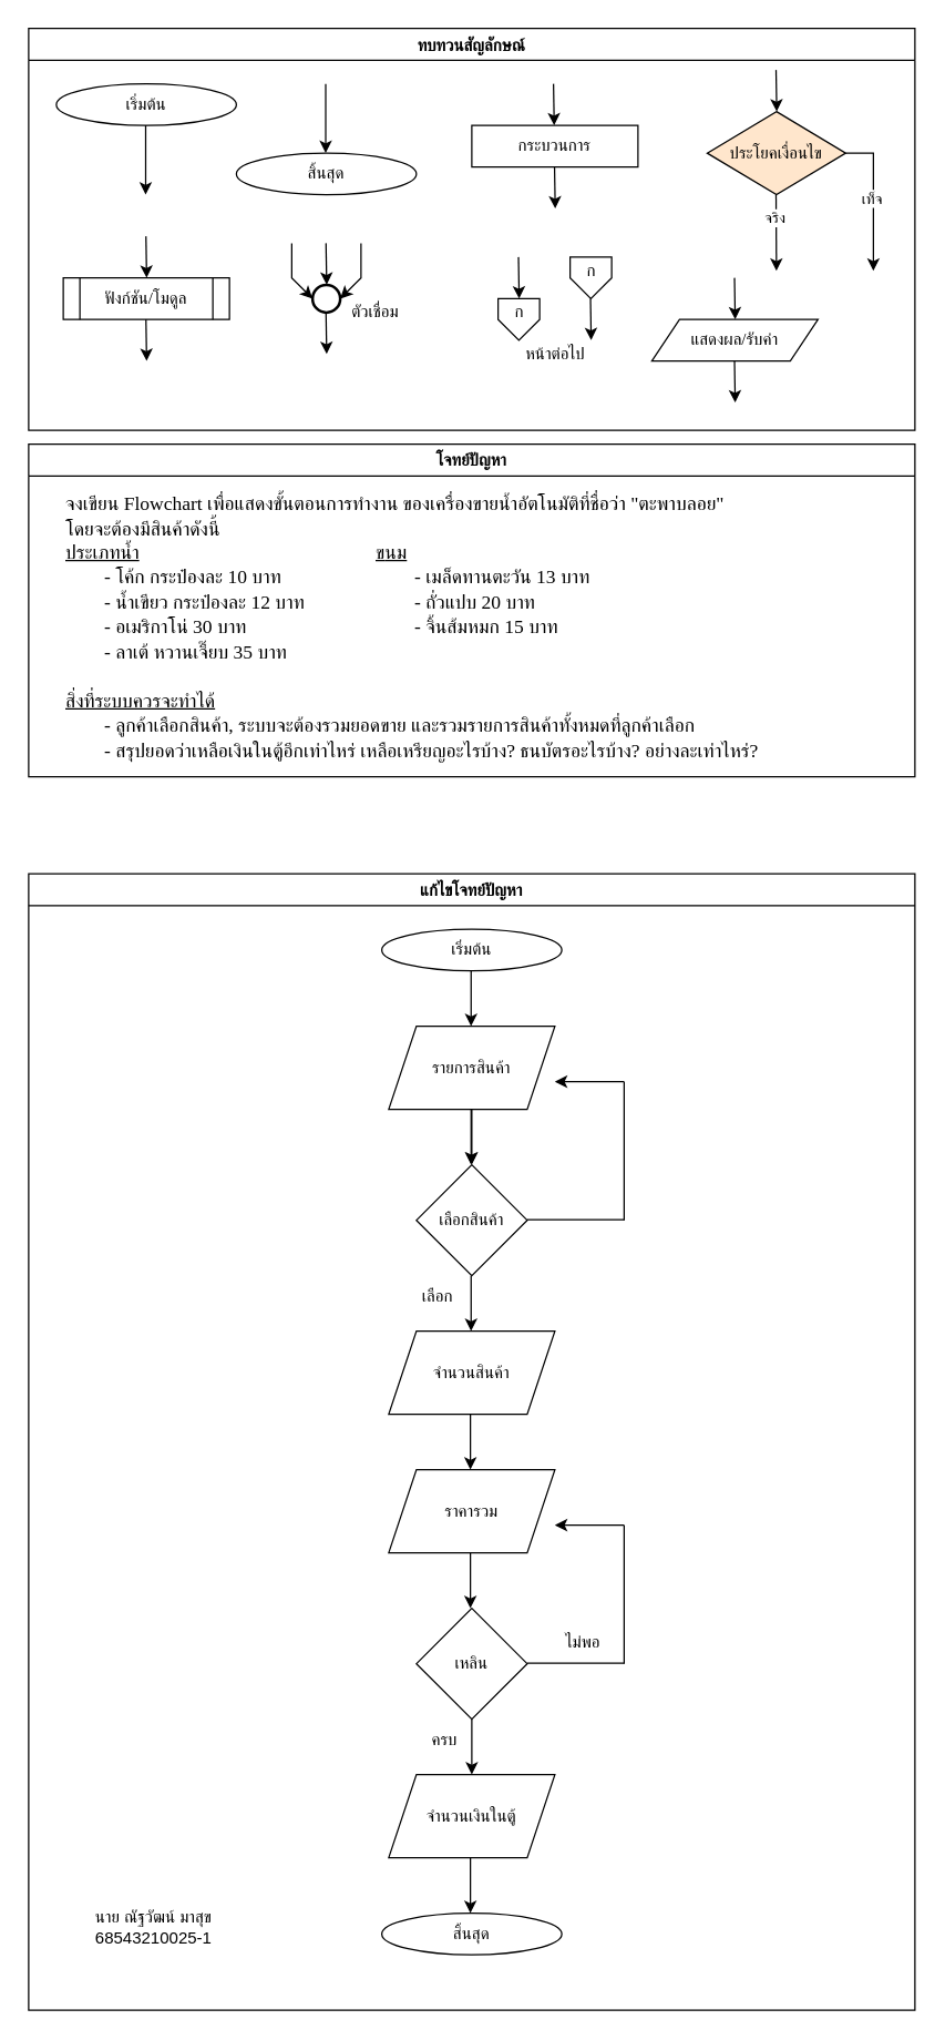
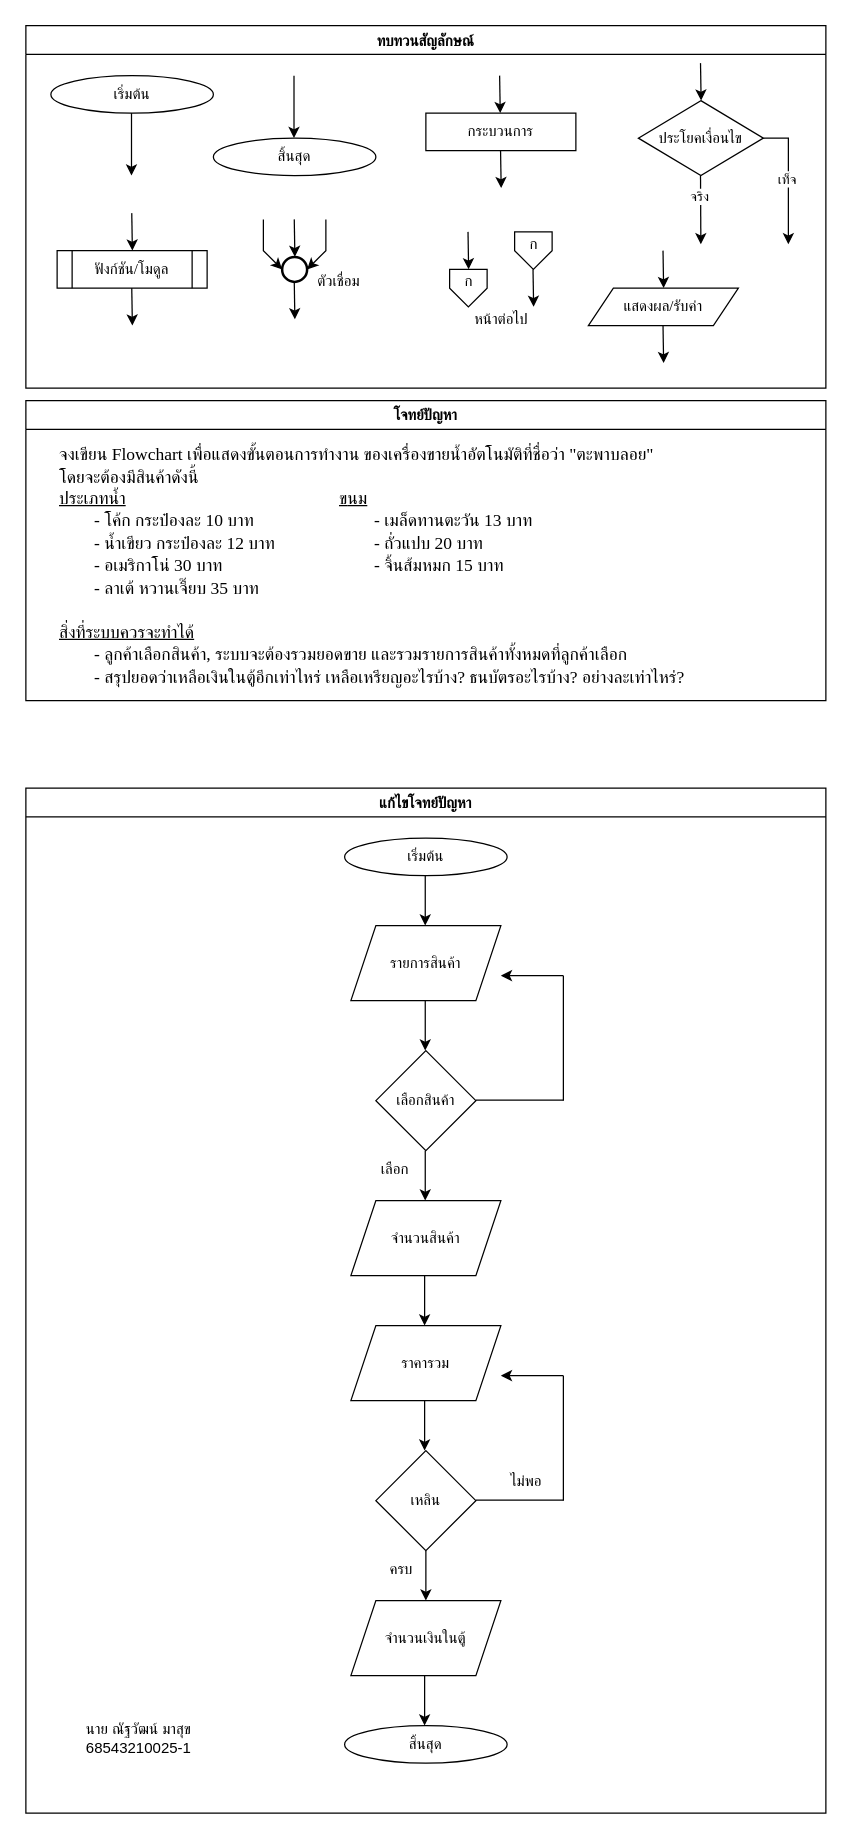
  <mxCell id="0" />
  <mxCell id="1" parent="0" />
  <mxCell id="2" value="ทบทวนสัญลักษณ์" style="swimlane;fontFamily=Sarabun;fontSource=https%3A%2F%2Ffonts.googleapis.com%2Fcss%3Ffamily%3DSarabun;" vertex="1" parent="1"><mxGeometry x="20" y="20" width="640" height="290" as="geometry" /></mxCell>
  <mxCell id="3" value="&lt;font data-font-src=&quot;https://fonts.googleapis.com/css?family=Sarabun&quot; face=&quot;Sarabun&quot;&gt;เริ่มต้น&lt;/font&gt;" style="ellipse;whiteSpace=wrap;html=1;" vertex="1" parent="2"><mxGeometry x="20" y="40" width="130" height="30" as="geometry" /></mxCell>
  <mxCell id="4" value="" style="endArrow=classic;html=1;rounded=0;" edge="1" parent="2"><mxGeometry width="50" height="50" relative="1" as="geometry"><mxPoint x="84.5" y="70" as="sourcePoint" /><mxPoint x="84.5" y="120" as="targetPoint" /></mxGeometry></mxCell>
  <mxCell id="5" value="&lt;font face=&quot;Sarabun&quot;&gt;สิ้นสุด&lt;/font&gt;" style="ellipse;whiteSpace=wrap;html=1;" vertex="1" parent="2"><mxGeometry x="150" y="90" width="130" height="30" as="geometry" /></mxCell>
  <mxCell id="6" value="" style="endArrow=classic;html=1;rounded=0;" edge="1" parent="2"><mxGeometry width="50" height="50" relative="1" as="geometry"><mxPoint x="214.5" y="40" as="sourcePoint" /><mxPoint x="214.5" y="90" as="targetPoint" /></mxGeometry></mxCell>
  <mxCell id="7" value="กระบวนการ" style="rounded=0;whiteSpace=wrap;html=1;fontFamily=Sarabun;fontSource=https%3A%2F%2Ffonts.googleapis.com%2Fcss%3Ffamily%3DSarabun;" vertex="1" parent="2"><mxGeometry x="320" y="70" width="120" height="30" as="geometry" /></mxCell>
  <mxCell id="8" value="" style="endArrow=classic;html=1;rounded=0;" edge="1" parent="2"><mxGeometry width="50" height="50" relative="1" as="geometry"><mxPoint x="379" y="40" as="sourcePoint" /><mxPoint x="379.5" y="70" as="targetPoint" /></mxGeometry></mxCell>
  <mxCell id="9" value="" style="endArrow=classic;html=1;rounded=0;" edge="1" parent="2"><mxGeometry width="50" height="50" relative="1" as="geometry"><mxPoint x="379.75" y="100" as="sourcePoint" /><mxPoint x="380.25" y="130" as="targetPoint" /></mxGeometry></mxCell>
- <mxCell id="10" value="ประโยคเงื่อนไข" style="rhombus;whiteSpace=wrap;html=1;fontFamily=Sarabun;fontSource=https%3A%2F%2Ffonts.googleapis.com%2Fcss%3Ffamily%3DSarabun;fillColor=#ffe6cc;" vertex="1" parent="2"><mxGeometry x="490" y="60" width="100" height="60" as="geometry" /></mxCell>
+ <mxCell id="10" value="ประโยคเงื่อนไข" style="rhombus;whiteSpace=wrap;html=1;fontFamily=Sarabun;fontSource=https%3A%2F%2Ffonts.googleapis.com%2Fcss%3Ffamily%3DSarabun;" vertex="1" parent="2"><mxGeometry x="490" y="60" width="100" height="60" as="geometry" /></mxCell>
  <mxCell id="11" value="" style="endArrow=classic;html=1;rounded=0;" edge="1" parent="2"><mxGeometry width="50" height="50" relative="1" as="geometry"><mxPoint x="539.71" y="30" as="sourcePoint" /><mxPoint x="540.21" y="60" as="targetPoint" /></mxGeometry></mxCell>
  <mxCell id="12" value="" style="endArrow=classic;html=1;rounded=0;" edge="1" parent="2"><mxGeometry width="50" height="50" relative="1" as="geometry"><mxPoint x="539.71" y="120" as="sourcePoint" /><mxPoint x="540" y="175" as="targetPoint" /></mxGeometry></mxCell>
  <mxCell id="13" value="จริง" style="edgeLabel;html=1;align=center;verticalAlign=middle;resizable=0;points=[];fontFamily=Sarabun;fontSource=https%3A%2F%2Ffonts.googleapis.com%2Fcss%3Ffamily%3DSarabun;" vertex="1" connectable="0" parent="12"><mxGeometry x="-0.414" y="-1" relative="1" as="geometry"><mxPoint as="offset" /></mxGeometry></mxCell>
  <mxCell id="14" value="" style="endArrow=classic;html=1;rounded=0;exitX=1;exitY=0.5;exitDx=0;exitDy=0;" edge="1" parent="2" source="10"><mxGeometry width="50" height="50" relative="1" as="geometry"><mxPoint x="620" y="95" as="sourcePoint" /><mxPoint x="610" y="175" as="targetPoint" /><Array as="points"><mxPoint x="610" y="90" /></Array></mxGeometry></mxCell>
  <mxCell id="15" value="&lt;font data-font-src=&quot;https://fonts.googleapis.com/css?family=Sarabun&quot; face=&quot;Sarabun&quot;&gt;เท็จ&lt;/font&gt;" style="edgeLabel;html=1;align=center;verticalAlign=middle;resizable=0;points=[];" vertex="1" connectable="0" parent="14"><mxGeometry x="-0.002" y="-2" relative="1" as="geometry"><mxPoint as="offset" /></mxGeometry></mxCell>
  <mxCell id="16" value="&lt;font data-font-src=&quot;https://fonts.googleapis.com/css?family=Sarabun&quot; face=&quot;Sarabun&quot;&gt;ฟังก์ชัน/โมดูล&lt;/font&gt;" style="shape=process;whiteSpace=wrap;html=1;backgroundOutline=1;" vertex="1" parent="2"><mxGeometry x="25" y="180" width="120" height="30" as="geometry" /></mxCell>
  <mxCell id="17" value="" style="endArrow=classic;html=1;rounded=0;" edge="1" parent="2"><mxGeometry width="50" height="50" relative="1" as="geometry"><mxPoint x="84.71" y="150" as="sourcePoint" /><mxPoint x="85.21" y="180" as="targetPoint" /></mxGeometry></mxCell>
  <mxCell id="18" value="" style="endArrow=classic;html=1;rounded=0;" edge="1" parent="2"><mxGeometry width="50" height="50" relative="1" as="geometry"><mxPoint x="84.71" y="210" as="sourcePoint" /><mxPoint x="85.21" y="240" as="targetPoint" /></mxGeometry></mxCell>
  <mxCell id="19" value="" style="strokeWidth=2;html=1;shape=mxgraph.flowchart.start_2;whiteSpace=wrap;" vertex="1" parent="2"><mxGeometry x="205" y="185" width="20" height="20" as="geometry" /></mxCell>
  <mxCell id="20" value="" style="endArrow=classic;html=1;rounded=0;" edge="1" parent="2"><mxGeometry width="50" height="50" relative="1" as="geometry"><mxPoint x="214.71" y="155" as="sourcePoint" /><mxPoint x="215.21" y="185" as="targetPoint" /></mxGeometry></mxCell>
  <mxCell id="21" value="" style="endArrow=classic;html=1;rounded=0;entryX=0;entryY=0.5;entryDx=0;entryDy=0;entryPerimeter=0;" edge="1" parent="2" target="19"><mxGeometry width="50" height="50" relative="1" as="geometry"><mxPoint x="190.0" y="155" as="sourcePoint" /><mxPoint x="190.5" y="185" as="targetPoint" /><Array as="points"><mxPoint x="190" y="180" /></Array></mxGeometry></mxCell>
  <mxCell id="22" value="" style="endArrow=classic;html=1;rounded=0;entryX=1;entryY=0.5;entryDx=0;entryDy=0;entryPerimeter=0;" edge="1" parent="2" target="19"><mxGeometry width="50" height="50" relative="1" as="geometry"><mxPoint x="240.0" y="155" as="sourcePoint" /><mxPoint x="240.5" y="185" as="targetPoint" /><Array as="points"><mxPoint x="240" y="180" /></Array></mxGeometry></mxCell>
  <mxCell id="23" value="" style="endArrow=classic;html=1;rounded=0;" edge="1" parent="2"><mxGeometry width="50" height="50" relative="1" as="geometry"><mxPoint x="214.71" y="205" as="sourcePoint" /><mxPoint x="215.21" y="235" as="targetPoint" /></mxGeometry></mxCell>
  <mxCell id="24" value="&lt;font data-font-src=&quot;https://fonts.googleapis.com/css?family=Sarabun&quot; face=&quot;Sarabun&quot;&gt;ตัวเชื่อม&lt;/font&gt;" style="text;html=1;align=center;verticalAlign=middle;resizable=0;points=[];autosize=1;strokeColor=none;fillColor=none;" vertex="1" parent="2"><mxGeometry x="220" y="190" width="60" height="30" as="geometry" /></mxCell>
  <mxCell id="25" value="" style="endArrow=classic;html=1;rounded=0;" edge="1" parent="2"><mxGeometry width="50" height="50" relative="1" as="geometry"><mxPoint x="353.71" y="165" as="sourcePoint" /><mxPoint x="354.21" y="195" as="targetPoint" /></mxGeometry></mxCell>
  <mxCell id="26" value="" style="verticalLabelPosition=bottom;verticalAlign=top;html=1;shape=offPageConnector;rounded=0;size=0.5;" vertex="1" parent="2"><mxGeometry x="339" y="195" width="30" height="30" as="geometry" /></mxCell>
  <mxCell id="27" value="" style="endArrow=classic;html=1;rounded=0;" edge="1" parent="2"><mxGeometry width="50" height="50" relative="1" as="geometry"><mxPoint x="405.71" y="195" as="sourcePoint" /><mxPoint x="406.21" y="225" as="targetPoint" /></mxGeometry></mxCell>
  <mxCell id="28" value="" style="verticalLabelPosition=bottom;verticalAlign=top;html=1;shape=offPageConnector;rounded=0;size=0.5;" vertex="1" parent="2"><mxGeometry x="391" y="165" width="30" height="30" as="geometry" /></mxCell>
  <mxCell id="29" value="หน้าต่อไป" style="text;html=1;align=center;verticalAlign=middle;resizable=0;points=[];autosize=1;strokeColor=none;fillColor=none;fontFamily=Sarabun;fontSource=https%3A%2F%2Ffonts.googleapis.com%2Fcss%3Ffamily%3DSarabun;" vertex="1" parent="2"><mxGeometry x="345" y="220" width="70" height="30" as="geometry" /></mxCell>
  <mxCell id="30" value="ก" style="text;html=1;align=center;verticalAlign=middle;resizable=0;points=[];autosize=1;strokeColor=none;fillColor=none;fontFamily=Sarabun;fontSource=https%3A%2F%2Ffonts.googleapis.com%2Fcss%3Ffamily%3DSarabun;" vertex="1" parent="2"><mxGeometry x="339" y="190" width="30" height="30" as="geometry" /></mxCell>
  <mxCell id="31" value="ก" style="text;html=1;align=center;verticalAlign=middle;resizable=0;points=[];autosize=1;strokeColor=none;fillColor=none;fontFamily=Sarabun;fontSource=https%3A%2F%2Ffonts.googleapis.com%2Fcss%3Ffamily%3DSarabun;" vertex="1" parent="2"><mxGeometry x="391" y="160" width="30" height="30" as="geometry" /></mxCell>
  <mxCell id="32" value="แสดงผล/รับค่า" style="shape=parallelogram;perimeter=parallelogramPerimeter;whiteSpace=wrap;html=1;fixedSize=1;fontFamily=Sarabun;fontSource=https%3A%2F%2Ffonts.googleapis.com%2Fcss%3Ffamily%3DSarabun;" vertex="1" parent="2"><mxGeometry x="450" y="210" width="120" height="30" as="geometry" /></mxCell>
  <mxCell id="33" value="" style="endArrow=classic;html=1;rounded=0;" edge="1" parent="2"><mxGeometry width="50" height="50" relative="1" as="geometry"><mxPoint x="509.71" y="180" as="sourcePoint" /><mxPoint x="510.21" y="210" as="targetPoint" /></mxGeometry></mxCell>
  <mxCell id="34" value="" style="endArrow=classic;html=1;rounded=0;" edge="1" parent="2"><mxGeometry width="50" height="50" relative="1" as="geometry"><mxPoint x="509.71" y="240" as="sourcePoint" /><mxPoint x="510.21" y="270" as="targetPoint" /></mxGeometry></mxCell>
  <mxCell id="35" value="แก้ไขโจทย์ปัญหา" style="swimlane;fontFamily=Sarabun;fontSource=https%3A%2F%2Ffonts.googleapis.com%2Fcss%3Ffamily%3DSarabun;" vertex="1" parent="1"><mxGeometry x="20" y="630" width="640" height="820" as="geometry" /></mxCell>
  <mxCell id="36" value="&lt;font data-font-src=&quot;https://fonts.googleapis.com/css?family=Sarabun&quot; face=&quot;Sarabun&quot;&gt;เริ่มต้น&lt;/font&gt;" style="ellipse;whiteSpace=wrap;html=1;" vertex="1" parent="35"><mxGeometry x="255" y="40" width="130" height="30" as="geometry" /></mxCell>
  <mxCell id="37" value="&lt;font face=&quot;Sarabun&quot;&gt;สิ้นสุด&lt;/font&gt;" style="ellipse;whiteSpace=wrap;html=1;" vertex="1" parent="35"><mxGeometry x="255" y="750" width="130" height="30" as="geometry" /></mxCell>
- <mxCell id="38" value="" style="edgeStyle=orthogonalEdgeStyle;rounded=0;orthogonalLoop=1;jettySize=auto;html=1;" edge="1" parent="35" source="39" target="42"><mxGeometry relative="1" as="geometry" /></mxCell>
  <mxCell id="39" value="รายการสินค้า" style="shape=parallelogram;perimeter=parallelogramPerimeter;whiteSpace=wrap;html=1;fixedSize=1;" vertex="1" parent="35"><mxGeometry x="260" y="110" width="120" height="60" as="geometry" /></mxCell>
  <mxCell id="40" value="" style="endArrow=classic;html=1;rounded=0;" edge="1" parent="35"><mxGeometry width="50" height="50" relative="1" as="geometry"><mxPoint x="319.5" y="70" as="sourcePoint" /><mxPoint x="319.5" y="110" as="targetPoint" /></mxGeometry></mxCell>
  <mxCell id="41" value="" style="endArrow=classic;html=1;rounded=0;" edge="1" parent="35"><mxGeometry width="50" height="50" relative="1" as="geometry"><mxPoint x="319.5" y="170" as="sourcePoint" /><mxPoint x="319.5" y="210" as="targetPoint" /></mxGeometry></mxCell>
  <mxCell id="42" value="เลือกสินค้า" style="rhombus;whiteSpace=wrap;html=1;" vertex="1" parent="35"><mxGeometry x="280" y="210" width="80" height="80" as="geometry" /></mxCell>
  <mxCell id="43" value="" style="endArrow=none;html=1;rounded=0;" edge="1" parent="35"><mxGeometry width="50" height="50" relative="1" as="geometry"><mxPoint x="360" y="249.5" as="sourcePoint" /><mxPoint x="430" y="249.5" as="targetPoint" /></mxGeometry></mxCell>
  <mxCell id="44" value="" style="endArrow=none;html=1;rounded=0;" edge="1" parent="35"><mxGeometry width="50" height="50" relative="1" as="geometry"><mxPoint x="430" y="150" as="sourcePoint" /><mxPoint x="430" y="250" as="targetPoint" /></mxGeometry></mxCell>
  <mxCell id="45" value="" style="endArrow=classic;html=1;rounded=0;" edge="1" parent="35"><mxGeometry width="50" height="50" relative="1" as="geometry"><mxPoint x="430" y="150" as="sourcePoint" /><mxPoint x="380" y="150" as="targetPoint" /></mxGeometry></mxCell>
  <mxCell id="46" value="" style="endArrow=classic;html=1;rounded=0;" edge="1" parent="35"><mxGeometry width="50" height="50" relative="1" as="geometry"><mxPoint x="319.5" y="290" as="sourcePoint" /><mxPoint x="319.5" y="330" as="targetPoint" /></mxGeometry></mxCell>
  <mxCell id="47" value="เลือก" style="text;html=1;align=center;verticalAlign=middle;resizable=0;points=[];autosize=1;strokeColor=none;fillColor=none;" vertex="1" parent="35"><mxGeometry x="270" y="290" width="50" height="30" as="geometry" /></mxCell>
  <mxCell id="48" value="จำนวนสินค้า" style="shape=parallelogram;perimeter=parallelogramPerimeter;whiteSpace=wrap;html=1;fixedSize=1;" vertex="1" parent="35"><mxGeometry x="260" y="330" width="120" height="60" as="geometry" /></mxCell>
  <mxCell id="49" value="" style="endArrow=classic;html=1;rounded=0;" edge="1" parent="35"><mxGeometry width="50" height="50" relative="1" as="geometry"><mxPoint x="319" y="390" as="sourcePoint" /><mxPoint x="319" y="430" as="targetPoint" /></mxGeometry></mxCell>
  <mxCell id="50" value="ราคารวม" style="shape=parallelogram;perimeter=parallelogramPerimeter;whiteSpace=wrap;html=1;fixedSize=1;" vertex="1" parent="35"><mxGeometry x="260" y="430" width="120" height="60" as="geometry" /></mxCell>
  <mxCell id="51" value="" style="endArrow=classic;html=1;rounded=0;" edge="1" parent="35"><mxGeometry width="50" height="50" relative="1" as="geometry"><mxPoint x="319" y="490" as="sourcePoint" /><mxPoint x="319" y="530" as="targetPoint" /></mxGeometry></mxCell>
  <mxCell id="52" value="เหลิน" style="rhombus;whiteSpace=wrap;html=1;" vertex="1" parent="35"><mxGeometry x="280" y="530" width="80" height="80" as="geometry" /></mxCell>
  <mxCell id="53" value="" style="endArrow=none;html=1;rounded=0;" edge="1" parent="35"><mxGeometry width="50" height="50" relative="1" as="geometry"><mxPoint x="360" y="569.5" as="sourcePoint" /><mxPoint x="430" y="569.5" as="targetPoint" /></mxGeometry></mxCell>
  <mxCell id="54" value="" style="endArrow=none;html=1;rounded=0;" edge="1" parent="35"><mxGeometry width="50" height="50" relative="1" as="geometry"><mxPoint x="430" y="470" as="sourcePoint" /><mxPoint x="430" y="570" as="targetPoint" /></mxGeometry></mxCell>
  <mxCell id="55" value="" style="endArrow=classic;html=1;rounded=0;" edge="1" parent="35"><mxGeometry width="50" height="50" relative="1" as="geometry"><mxPoint x="430" y="470" as="sourcePoint" /><mxPoint x="380" y="470" as="targetPoint" /></mxGeometry></mxCell>
  <mxCell id="56" value="ไม่พอ" style="text;html=1;align=center;verticalAlign=middle;resizable=0;points=[];autosize=1;strokeColor=none;fillColor=none;" vertex="1" parent="35"><mxGeometry x="375" y="540" width="50" height="30" as="geometry" /></mxCell>
  <mxCell id="57" value="" style="endArrow=classic;html=1;rounded=0;" edge="1" parent="35"><mxGeometry width="50" height="50" relative="1" as="geometry"><mxPoint x="320" y="610" as="sourcePoint" /><mxPoint x="320" y="650" as="targetPoint" /></mxGeometry></mxCell>
  <mxCell id="58" value="ครบ" style="text;html=1;align=center;verticalAlign=middle;resizable=0;points=[];autosize=1;strokeColor=none;fillColor=none;" vertex="1" parent="35"><mxGeometry x="280" y="610" width="40" height="30" as="geometry" /></mxCell>
  <mxCell id="59" value="จำนวนเงินในตู้" style="shape=parallelogram;perimeter=parallelogramPerimeter;whiteSpace=wrap;html=1;fixedSize=1;" vertex="1" parent="35"><mxGeometry x="260" y="650" width="120" height="60" as="geometry" /></mxCell>
  <mxCell id="60" value="" style="endArrow=classic;html=1;rounded=0;" edge="1" parent="35"><mxGeometry width="50" height="50" relative="1" as="geometry"><mxPoint x="319" y="710" as="sourcePoint" /><mxPoint x="319" y="750" as="targetPoint" /></mxGeometry></mxCell>
  <mxCell id="61" value="นาย ณัฐวัฒน์ มาสุข&lt;div&gt;68543210025-1&lt;/div&gt;" style="text;html=1;align=center;verticalAlign=middle;resizable=0;points=[];autosize=1;strokeColor=none;fillColor=none;" vertex="1" parent="35"><mxGeometry x="30" y="740" width="120" height="40" as="geometry" /></mxCell>
  <mxCell id="62" value="&lt;font data-font-src=&quot;https://fonts.googleapis.com/css?family=Sarabun&quot; face=&quot;Sarabun&quot;&gt;โจทย์ปัญหา&lt;/font&gt;" style="swimlane;whiteSpace=wrap;html=1;" vertex="1" parent="1"><mxGeometry x="20" y="320" width="640" height="240" as="geometry" /></mxCell>
  <mxCell id="63" value="&lt;font data-font-src=&quot;https://fonts.googleapis.com/css?family=Sarabun&quot; face=&quot;Sarabun&quot; style=&quot;font-size: 14px;&quot;&gt;จงเขียน Flowchart เพื่อแสดงขั้นตอนการทำงาน ของเครื่องขายน้ำอัตโนมัติที่ชื่อว่า &quot;ตะพาบลอย&quot;&lt;br&gt;โดยจะต้องมีสินค้าดังนี้&lt;br&gt;&lt;u&gt;ประเภทน้ำ&lt;span style=&quot;white-space: pre;&quot;&gt;&#09;&lt;/span&gt;&lt;span style=&quot;white-space: pre;&quot;&gt;&#09;&lt;/span&gt;&lt;span style=&quot;white-space: pre;&quot;&gt;&#09;&lt;/span&gt;&lt;span style=&quot;white-space: pre;&quot;&gt;&#09;&lt;/span&gt;&lt;span style=&quot;white-space: pre;&quot;&gt;&#09;&lt;/span&gt;&lt;span style=&quot;white-space: pre;&quot;&gt;&#09;&lt;span style=&quot;white-space: pre;&quot;&gt;&#09;&lt;/span&gt;ข&lt;/span&gt;นม&lt;/u&gt;&lt;br&gt;&lt;span style=&quot;white-space: pre;&quot;&gt;&#09;&lt;/span&gt;- โค้ก กระป๋องละ 10 บาท&lt;span style=&quot;white-space: pre;&quot;&gt;&#09;&lt;/span&gt;&lt;span style=&quot;white-space: pre;&quot;&gt;&#09;&lt;/span&gt;&lt;span style=&quot;white-space: pre;&quot;&gt;&#09;&lt;/span&gt;&lt;span style=&quot;white-space: pre;&quot;&gt;&#09;&lt;/span&gt;- เมล็ดทานตะวัน 13 บาท&lt;br&gt;&lt;span style=&quot;white-space: pre;&quot;&gt;&#09;&lt;/span&gt;- น้ำเขียว กระป๋องละ 12 บาท&lt;span style=&quot;white-space: pre;&quot;&gt;&#09;&lt;/span&gt;&lt;span style=&quot;white-space: pre;&quot;&gt;&#09;&lt;/span&gt;&lt;span style=&quot;white-space: pre;&quot;&gt;&#09;&lt;/span&gt;- ถั่วแปบ 20 บาท&lt;br&gt;&lt;span style=&quot;white-space: pre;&quot;&gt;&#09;&lt;/span&gt;- อเมริกาโน่ 30 บาท&lt;span style=&quot;white-space: pre;&quot;&gt;&#09;&lt;/span&gt;&lt;span style=&quot;white-space: pre;&quot;&gt;&#09;&lt;/span&gt;&lt;span style=&quot;white-space: pre;&quot;&gt;&#09;&lt;/span&gt;&lt;span style=&quot;white-space: pre;&quot;&gt;&#09;&lt;/span&gt;&lt;span style=&quot;white-space: pre;&quot;&gt;&#09;&lt;/span&gt;- จิ้นส้มหมก 15 บาท&lt;br&gt;&lt;span style=&quot;white-space: pre;&quot;&gt;&#09;&lt;/span&gt;- ลาเต้ หวานเจี๊ยบ 35 บาท&lt;span style=&quot;white-space: pre;&quot;&gt;&#09;&lt;/span&gt;&lt;br&gt;&lt;br&gt;&lt;u&gt;สิ่งที่ระบบควรจะทำได้&lt;/u&gt;&lt;br&gt;&lt;span style=&quot;white-space: pre;&quot;&gt;&#09;&lt;/span&gt;- ลูกค้าเลือกสินค้า, ระบบจะต้องรวมยอดขาย และรวมรายการสินค้าทั้งหมดที่ลูกค้าเลือก&lt;br&gt;&lt;span style=&quot;white-space: pre;&quot;&gt;&#09;&lt;/span&gt;- สรุปยอดว่าเหลือเงินในตู้อีกเท่าไหร่ เหลือเหรียญอะไรบ้าง? ธนบัตรอะไรบ้าง? อย่างละเท่าไหร่?&lt;br&gt;&lt;br&gt;&lt;br&gt;&lt;/font&gt;" style="text;html=1;align=left;verticalAlign=middle;resizable=0;points=[];autosize=1;strokeColor=none;fillColor=none;fontSize=14;" vertex="1" parent="62"><mxGeometry x="25" y="30" width="580" height="240" as="geometry" /></mxCell>
